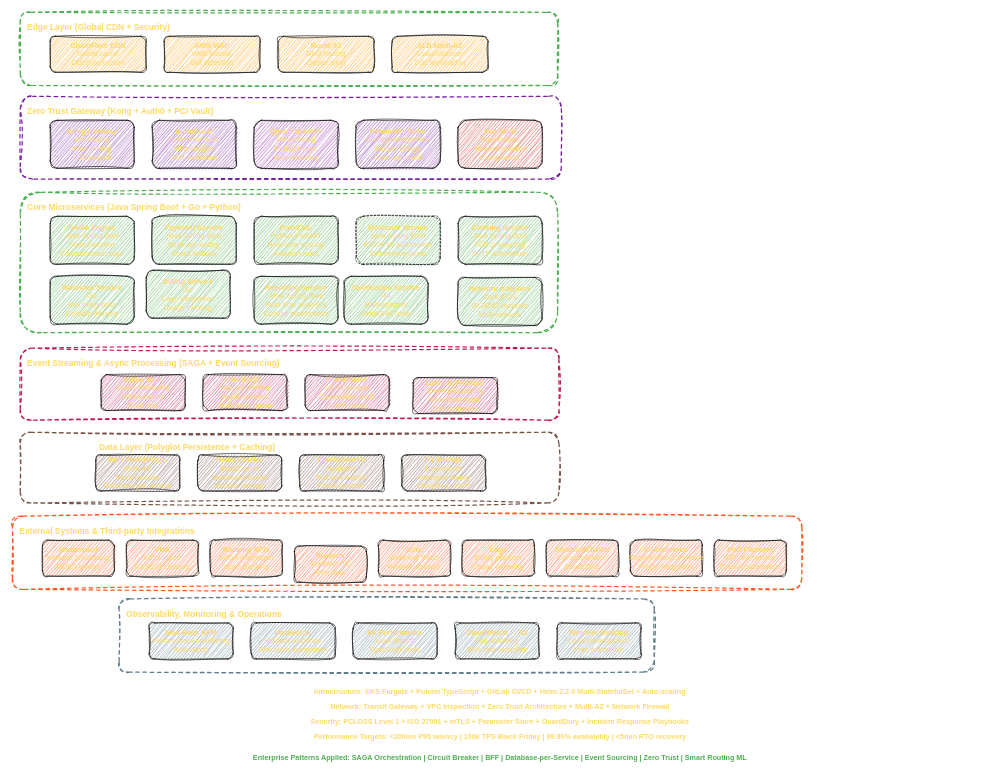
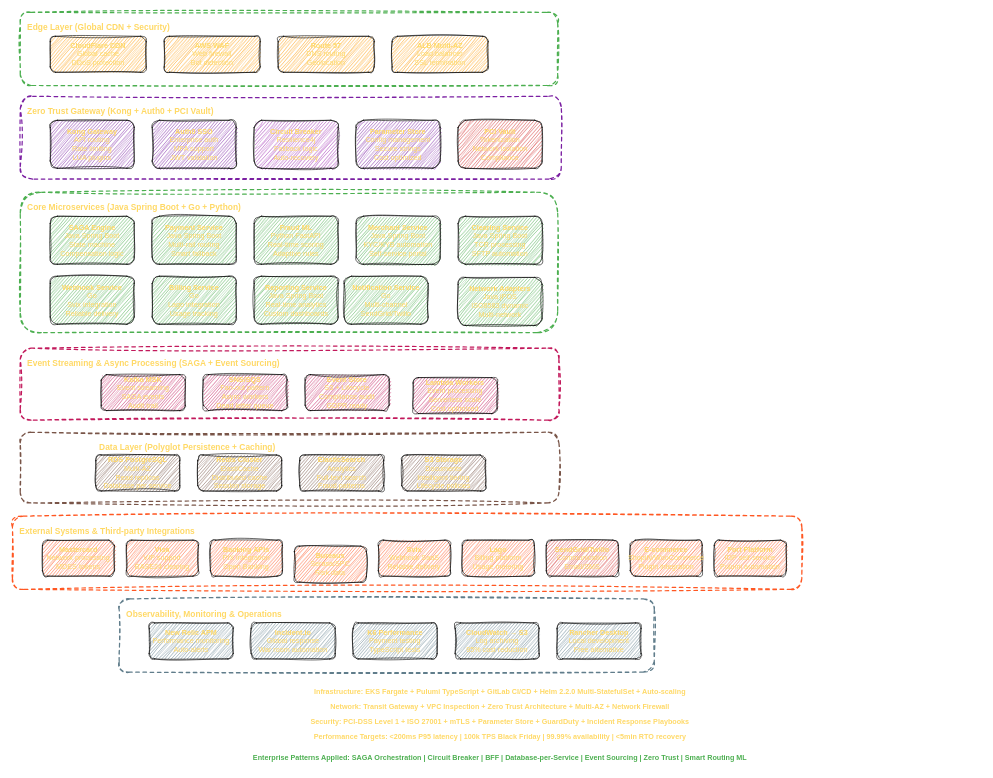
  <mxCell id="0" />
  <mxCell id="1" parent="0" />
  <mxCell id="2" value="" style="rounded=1;whiteSpace=wrap;html=1;fillColor=none;strokeColor=#4caf50;strokeWidth=2;dashed=1;sketch=1;curveFitting=1;jiggle=2;fontColor=#FFD966;" parent="1" vertex="1"><mxGeometry x="33" y="20" width="896" height="122" as="geometry" /></mxCell>
  <mxCell id="3" value="&lt;b&gt;Edge Layer (Global CDN + Security)&lt;/b&gt;" style="text;html=1;strokeColor=none;fillColor=none;align=left;verticalAlign=top;whiteSpace=wrap;rounded=0;fontSize=14;fontStyle=1;fontColor=#FFD966;sketch=1;curveFitting=1;jiggle=2;" parent="1" vertex="1"><mxGeometry x="43" y="30" width="300" height="20" as="geometry" /></mxCell>
  <mxCell id="4" value="&lt;b&gt;CloudFlare CDN&lt;/b&gt;&lt;br&gt;Global cache&lt;br&gt;DDoS protection" style="rounded=1;whiteSpace=wrap;html=1;fillColor=#ff9800;fontColor=#FFD966;align=center;sketch=1;curveFitting=1;jiggle=2;" parent="1" vertex="1"><mxGeometry x="83" y="60" width="160" height="60" as="geometry" /></mxCell>
  <mxCell id="5" value="&lt;b&gt;AWS WAF&lt;/b&gt;&lt;br&gt;Web firewall&lt;br&gt;Bot detection" style="rounded=1;whiteSpace=wrap;html=1;fillColor=#ff9800;fontColor=#FFD966;align=center;sketch=1;curveFitting=1;jiggle=2;" parent="1" vertex="1"><mxGeometry x="273" y="60" width="160" height="60" as="geometry" /></mxCell>
- <mxCell id="6" value="&lt;b&gt;Route 53&lt;/b&gt;&lt;br&gt;DNS routing&lt;br&gt;Geolocation" style="rounded=1;whiteSpace=wrap;html=1;fillColor=#ff9800;fontColor=#FFD966;align=center;sketch=1;curveFitting=1;jiggle=2;" parent="1" vertex="1"><mxGeometry x="463" y="60" width="160" height="60" as="geometry" /></mxCell>
+ <mxCell id="6" value="&lt;b&gt;Route 57&lt;/b&gt;&lt;br&gt;DNS routing&lt;br&gt;Geolocation" style="rounded=1;whiteSpace=wrap;html=1;fillColor=#ff9800;fontColor=#FFD966;align=center;sketch=1;curveFitting=1;jiggle=2;" parent="1" vertex="1"><mxGeometry x="463" y="60" width="160" height="60" as="geometry" /></mxCell>
  <mxCell id="7" value="&lt;b&gt;ALB Multi-AZ&lt;/b&gt;&lt;br&gt;Load balancer&lt;br&gt;SSL termination" style="rounded=1;whiteSpace=wrap;html=1;fillColor=#ff9800;fontColor=#FFD966;align=center;sketch=1;curveFitting=1;jiggle=2;" parent="1" vertex="1"><mxGeometry x="653" y="60" width="160" height="60" as="geometry" /></mxCell>
  <mxCell id="8" value="" style="rounded=1;whiteSpace=wrap;html=1;fillColor=none;strokeColor=#7b1fa2;strokeWidth=2;dashed=1;sketch=1;curveFitting=1;jiggle=2;fontColor=#FFD966;" parent="1" vertex="1"><mxGeometry x="33" y="160" width="902" height="138" as="geometry" /></mxCell>
  <mxCell id="9" value="&lt;b&gt;Zero Trust Gateway (Kong + Auth0 + PCI Vault)&lt;/b&gt;" style="text;html=1;strokeColor=none;fillColor=none;align=left;verticalAlign=top;whiteSpace=wrap;rounded=0;fontSize=14;fontStyle=1;fontColor=#FFD966;sketch=1;curveFitting=1;jiggle=2;" parent="1" vertex="1"><mxGeometry x="43" y="170" width="400" height="20" as="geometry" /></mxCell>
  <mxCell id="10" value="&lt;b&gt;Kong Gateway&lt;/b&gt;&lt;br&gt;API routing&lt;br&gt;Rate limiting&lt;br&gt;LUA plugins" style="rounded=1;whiteSpace=wrap;html=1;fillColor=#7b1fa2;fontColor=#FFD966;align=center;sketch=1;curveFitting=1;jiggle=2;" parent="1" vertex="1"><mxGeometry x="83" y="200" width="140" height="80" as="geometry" /></mxCell>
  <mxCell id="11" value="&lt;b&gt;Auth0 SSO&lt;/b&gt;&lt;br&gt;Enterprise auth&lt;br&gt;MFA support&lt;br&gt;JWT validation" style="rounded=1;whiteSpace=wrap;html=1;fillColor=#7b1fa2;fontColor=#FFD966;align=center;sketch=1;curveFitting=1;jiggle=2;" parent="1" vertex="1"><mxGeometry x="253" y="200" width="140" height="80" as="geometry" /></mxCell>
  <mxCell id="12" value="&lt;b&gt;Circuit Breaker&lt;/b&gt;&lt;br&gt;Resilience4j&lt;br&gt;Fallback logic&lt;br&gt;Auto-recovery" style="rounded=1;whiteSpace=wrap;html=1;fillColor=#9c27b0;fontColor=#FFD966;align=center;sketch=1;curveFitting=1;jiggle=2;" parent="1" vertex="1"><mxGeometry x="423" y="200" width="140" height="80" as="geometry" /></mxCell>
  <mxCell id="13" value="&lt;b&gt;Parameter Store&lt;/b&gt;&lt;br&gt;Config management&lt;br&gt;Secure strings&lt;br&gt;Cost optimized" style="rounded=1;whiteSpace=wrap;html=1;fillColor=#7b1fa2;fontColor=#FFD966;align=center;sketch=1;curveFitting=1;jiggle=2;" parent="1" vertex="1"><mxGeometry x="593" y="200" width="140" height="80" as="geometry" /></mxCell>
  <mxCell id="14" value="&lt;b&gt;PCI Vault&lt;/b&gt;&lt;br&gt;Tokenization&lt;br&gt;Network isolation&lt;br&gt;Compliance" style="rounded=1;whiteSpace=wrap;html=1;fillColor=#d32f2f;fontColor=#FFD966;align=center;sketch=1;curveFitting=1;jiggle=2;" parent="1" vertex="1"><mxGeometry x="763" y="200" width="140" height="80" as="geometry" /></mxCell>
  <mxCell id="15" value="" style="rounded=1;whiteSpace=wrap;html=1;fillColor=none;strokeColor=#4caf50;strokeWidth=2;dashed=1;sketch=1;curveFitting=1;jiggle=2;fontColor=#FFD966;" parent="1" vertex="1"><mxGeometry x="33" y="320" width="896" height="234" as="geometry" /></mxCell>
  <mxCell id="16" value="&lt;b&gt;Core Microservices (Java Spring Boot + Go + Python)&lt;/b&gt;" style="text;html=1;strokeColor=none;fillColor=none;align=left;verticalAlign=top;whiteSpace=wrap;rounded=0;fontSize=14;fontStyle=1;fontColor=#FFD966;sketch=1;curveFitting=1;jiggle=2;" parent="1" vertex="1"><mxGeometry x="43" y="330" width="400" height="20" as="geometry" /></mxCell>
  <mxCell id="17" value="&lt;b&gt;SAGA Engine&lt;/b&gt;&lt;br&gt;Java Spring Boot&lt;br&gt;State machine&lt;br&gt;Compensation logic" style="rounded=1;whiteSpace=wrap;html=1;fillColor=#4caf50;fontColor=#FFD966;align=center;sketch=1;curveFitting=1;jiggle=2;" parent="1" vertex="1"><mxGeometry x="83" y="360" width="140" height="80" as="geometry" /></mxCell>
  <mxCell id="18" value="&lt;b&gt;Payment Service&lt;/b&gt;&lt;br&gt;Java Spring Boot&lt;br&gt;Multi-rail routing&lt;br&gt;Smart fallback" style="rounded=1;whiteSpace=wrap;html=1;fillColor=#4caf50;fontColor=#FFD966;align=center;sketch=1;curveFitting=1;jiggle=2;" parent="1" vertex="1"><mxGeometry x="253" y="360" width="140" height="80" as="geometry" /></mxCell>
  <mxCell id="19" value="&lt;b&gt;Fraud ML&lt;/b&gt;&lt;br&gt;Python FastAPI&lt;br&gt;Real-time scoring&lt;br&gt;Adaptive rules" style="rounded=1;whiteSpace=wrap;html=1;fillColor=#4caf50;fontColor=#FFD966;align=center;sketch=1;curveFitting=1;jiggle=2;" parent="1" vertex="1"><mxGeometry x="423" y="360" width="140" height="80" as="geometry" /></mxCell>
- <mxCell id="20" value="&lt;b&gt;Merchant Service&lt;/b&gt;&lt;br&gt;Java Spring Boot&lt;br&gt;KYC/KYB automation&lt;br&gt;Self-service portal" style="rounded=1;whiteSpace=wrap;html=1;fillColor=#4caf50;fontColor=#FFD966;align=center;sketch=1;curveFitting=1;jiggle=2;dashed=1;" parent="1" vertex="1"><mxGeometry x="593" y="360" width="140" height="80" as="geometry" /></mxCell>
+ <mxCell id="20" value="&lt;b&gt;Merchant Service&lt;/b&gt;&lt;br&gt;Java Spring Boot&lt;br&gt;KYC/KYB automation&lt;br&gt;Self-service portal" style="rounded=1;whiteSpace=wrap;html=1;fillColor=#4caf50;fontColor=#FFD966;align=center;sketch=1;curveFitting=1;jiggle=2;" parent="1" vertex="1"><mxGeometry x="593" y="360" width="140" height="80" as="geometry" /></mxCell>
  <mxCell id="21" value="&lt;b&gt;Clearing Service&lt;/b&gt;&lt;br&gt;Java Spring Boot&lt;br&gt;TCR processing&lt;br&gt;SFTP automation" style="rounded=1;whiteSpace=wrap;html=1;fillColor=#4caf50;fontColor=#FFD966;align=center;sketch=1;curveFitting=1;jiggle=2;" parent="1" vertex="1"><mxGeometry x="763" y="360" width="140" height="80" as="geometry" /></mxCell>
  <mxCell id="22" value="&lt;b&gt;Network Adapters&lt;/b&gt;&lt;br&gt;Java jPOS&lt;br&gt;ISO8583 dynamic&lt;br&gt;Multi-network" style="rounded=1;whiteSpace=wrap;html=1;fillColor=#4caf50;fontColor=#FFD966;align=center;sketch=1;curveFitting=1;jiggle=2;" parent="1" vertex="1"><mxGeometry x="763" y="462" width="140" height="80" as="geometry" /></mxCell>
  <mxCell id="23" value="&lt;b&gt;Webhook Service&lt;/b&gt;&lt;br&gt;Go&lt;br&gt;Svix integration&lt;br&gt;Reliable delivery" style="rounded=1;whiteSpace=wrap;html=1;fillColor=#4caf50;fontColor=#FFD966;align=center;sketch=1;curveFitting=1;jiggle=2;" parent="1" vertex="1"><mxGeometry x="83" y="460" width="140" height="80" as="geometry" /></mxCell>
- <mxCell id="24" value="&lt;b&gt;Billing Service&lt;/b&gt;&lt;br&gt;Go&lt;br&gt;Lago integration&lt;br&gt;Usage tracking" style="rounded=1;whiteSpace=wrap;html=1;fillColor=#4caf50;fontColor=#FFD966;align=center;sketch=1;curveFitting=1;jiggle=2;" parent="1" vertex="1"><mxGeometry x="243" y="450" width="140" height="80" as="geometry" /></mxCell>
+ <mxCell id="24" value="&lt;b&gt;Billing Service&lt;/b&gt;&lt;br&gt;Go&lt;br&gt;Lago integration&lt;br&gt;Usage tracking" style="rounded=1;whiteSpace=wrap;html=1;fillColor=#4caf50;fontColor=#FFD966;align=center;sketch=1;curveFitting=1;jiggle=2;" parent="1" vertex="1"><mxGeometry x="253" y="460" width="140" height="80" as="geometry" /></mxCell>
  <mxCell id="25" value="&lt;b&gt;Reporting Service&lt;/b&gt;&lt;br&gt;Java Spring Boot&lt;br&gt;Real-time analytics&lt;br&gt;Custom dashboards" style="rounded=1;whiteSpace=wrap;html=1;fillColor=#4caf50;fontColor=#FFD966;align=center;sketch=1;curveFitting=1;jiggle=2;" parent="1" vertex="1"><mxGeometry x="423" y="460" width="140" height="80" as="geometry" /></mxCell>
  <mxCell id="26" value="&lt;b&gt;Notification Service&lt;/b&gt;&lt;br&gt;Go&lt;br&gt;Multi-channel&lt;br&gt;SendGrid/Twilio" style="rounded=1;whiteSpace=wrap;html=1;fillColor=#4caf50;fontColor=#FFD966;align=center;sketch=1;curveFitting=1;jiggle=2;" parent="1" vertex="1"><mxGeometry x="573" y="460" width="140" height="80" as="geometry" /></mxCell>
  <mxCell id="27" value="" style="rounded=1;whiteSpace=wrap;html=1;fillColor=none;strokeColor=#c2185b;strokeWidth=2;dashed=1;sketch=1;curveFitting=1;jiggle=2;fontColor=#FFD966;" parent="1" vertex="1"><mxGeometry x="33" y="580" width="898" height="120" as="geometry" /></mxCell>
  <mxCell id="28" value="&lt;b&gt;Event Streaming &amp; Async Processing (SAGA + Event Sourcing)&lt;/b&gt;" style="text;html=1;strokeColor=none;fillColor=none;align=left;verticalAlign=top;whiteSpace=wrap;rounded=0;fontSize=14;fontStyle=1;fontColor=#FFD966;sketch=1;curveFitting=1;jiggle=2;" parent="1" vertex="1"><mxGeometry x="43" y="590" width="500" height="20" as="geometry" /></mxCell>
  <mxCell id="29" value="&lt;b&gt;Kafka MSK&lt;/b&gt;&lt;br&gt;Event streaming&lt;br&gt;SAGA events&lt;br&gt;Audit trail" style="rounded=1;whiteSpace=wrap;html=1;fillColor=#c2185b;fontColor=#FFD966;align=center;sketch=1;curveFitting=1;jiggle=2;" parent="1" vertex="1"><mxGeometry x="168" y="624" width="140" height="60" as="geometry" /></mxCell>
  <mxCell id="30" value="&lt;b&gt;SNS/SQS&lt;/b&gt;&lt;br&gt;Fan-out pattern&lt;br&gt;Async workers&lt;br&gt;Dead letter queue" style="rounded=1;whiteSpace=wrap;html=1;fillColor=#c2185b;fontColor=#FFD966;align=center;sketch=1;curveFitting=1;jiggle=2;" parent="1" vertex="1"><mxGeometry x="338" y="624" width="140" height="60" as="geometry" /></mxCell>
  <mxCell id="31" value="&lt;b&gt;Event Store&lt;/b&gt;&lt;br&gt;S3 + Lifecycle&lt;br&gt;Compliance audit&lt;br&gt;GDPR ready" style="rounded=1;whiteSpace=wrap;html=1;fillColor=#c2185b;fontColor=#FFD966;align=center;sketch=1;curveFitting=1;jiggle=2;" parent="1" vertex="1"><mxGeometry x="508" y="624" width="140" height="60" as="geometry" /></mxCell>
  <mxCell id="32" value="&lt;b&gt;Lambda Workers&lt;/b&gt;&lt;br&gt;Event processing&lt;br&gt;Serverless scale&lt;br&gt;Cost optimized" style="rounded=1;whiteSpace=wrap;html=1;fillColor=#c2185b;fontColor=#FFD966;align=center;sketch=1;curveFitting=1;jiggle=2;" parent="1" vertex="1"><mxGeometry x="688" y="629" width="140" height="60" as="geometry" /></mxCell>
  <mxCell id="33" value="" style="rounded=1;whiteSpace=wrap;html=1;fillColor=none;strokeColor=#795548;strokeWidth=2;dashed=1;sketch=1;curveFitting=1;jiggle=2;fontColor=#FFD966;" parent="1" vertex="1"><mxGeometry x="33" y="720" width="898" height="118" as="geometry" /></mxCell>
  <mxCell id="34" value="&lt;b&gt;Data Layer (Polyglot Persistence + Caching)&lt;/b&gt;" style="text;html=1;strokeColor=none;fillColor=none;align=left;verticalAlign=top;whiteSpace=wrap;rounded=0;fontSize=14;fontStyle=1;fontColor=#FFD966;sketch=1;curveFitting=1;jiggle=2;" parent="1" vertex="1"><mxGeometry x="163" y="730" width="350" height="20" as="geometry" /></mxCell>
  <mxCell id="35" value="&lt;b&gt;RDS PostgreSQL&lt;/b&gt;&lt;br&gt;Multi-AZ&lt;br&gt;Read replicas&lt;br&gt;Database per service" style="rounded=1;whiteSpace=wrap;html=1;fillColor=#795548;fontColor=#FFD966;align=center;sketch=1;curveFitting=1;jiggle=2;" parent="1" vertex="1"><mxGeometry x="159" y="758" width="140" height="60" as="geometry" /></mxCell>
  <mxCell id="36" value="&lt;b&gt;Redis Cluster&lt;/b&gt;&lt;br&gt;ElastiCache&lt;br&gt;Distributed cache&lt;br&gt;Session storage" style="rounded=1;whiteSpace=wrap;html=1;fillColor=#795548;fontColor=#FFD966;align=center;sketch=1;curveFitting=1;jiggle=2;" parent="1" vertex="1"><mxGeometry x="329" y="758" width="140" height="60" as="geometry" /></mxCell>
  <mxCell id="37" value="&lt;b&gt;ElasticSearch&lt;/b&gt;&lt;br&gt;Analytics&lt;br&gt;Full-text search&lt;br&gt;Fraud patterns" style="rounded=1;whiteSpace=wrap;html=1;fillColor=#795548;fontColor=#FFD966;align=center;sketch=1;curveFitting=1;jiggle=2;" parent="1" vertex="1"><mxGeometry x="499" y="758" width="140" height="60" as="geometry" /></mxCell>
  <mxCell id="38" value="&lt;b&gt;S3 Storage&lt;/b&gt;&lt;br&gt;Documents&lt;br&gt;Intelligent tiering&lt;br&gt;Lifecycle policies" style="rounded=1;whiteSpace=wrap;html=1;fillColor=#795548;fontColor=#FFD966;align=center;sketch=1;curveFitting=1;jiggle=2;" parent="1" vertex="1"><mxGeometry x="669" y="758" width="140" height="60" as="geometry" /></mxCell>
  <mxCell id="39" value="" style="rounded=1;whiteSpace=wrap;html=1;fillColor=none;strokeColor=#ff5722;strokeWidth=2;dashed=1;sketch=1;curveFitting=1;jiggle=2;fontColor=#FFD966;" parent="1" vertex="1"><mxGeometry x="20" y="860" width="1316" height="122" as="geometry" /></mxCell>
  <mxCell id="40" value="&lt;b&gt;External Systems &amp; Third-party Integrations&lt;/b&gt;" style="text;html=1;strokeColor=none;fillColor=none;align=left;verticalAlign=top;whiteSpace=wrap;rounded=0;fontSize=14;fontStyle=1;fontColor=#FFD966;sketch=1;curveFitting=1;jiggle=2;" parent="1" vertex="1"><mxGeometry x="30" y="870" width="400" height="20" as="geometry" /></mxCell>
  <mxCell id="41" value="&lt;b&gt;Mastercard&lt;/b&gt;&lt;br&gt;Network processing&lt;br&gt;MDES tokens" style="rounded=1;whiteSpace=wrap;html=1;fillColor=#ff5722;fontColor=#FFD966;align=center;sketch=1;curveFitting=1;jiggle=2;" parent="1" vertex="1"><mxGeometry x="70" y="900" width="120" height="60" as="geometry" /></mxCell>
  <mxCell id="42" value="&lt;b&gt;Visa&lt;/b&gt;&lt;br&gt;VIP support&lt;br&gt;BASE24 clearing" style="rounded=1;whiteSpace=wrap;html=1;fillColor=#ff5722;fontColor=#FFD966;align=center;sketch=1;curveFitting=1;jiggle=2;" parent="1" vertex="1"><mxGeometry x="210" y="900" width="120" height="60" as="geometry" /></mxCell>
- <mxCell id="43" value="&lt;b&gt;Banking APIs&lt;/b&gt;&lt;br&gt;SAGA integration&lt;br&gt;Open Banking" style="rounded=1;whiteSpace=wrap;html=1;fillColor=#ff5722;fontColor=#FFD966;align=center;sketch=1;curveFitting=1;jiggle=2;" parent="1" vertex="1"><mxGeometry x="350" y="900" width="120" height="60" as="geometry" /></mxCell>
+ <mxCell id="43" value="&lt;b&gt;Banking APIs&lt;/b&gt;&lt;br&gt;PIX integration&lt;br&gt;Open Banking" style="rounded=1;whiteSpace=wrap;html=1;fillColor=#ff5722;fontColor=#FFD966;align=center;sketch=1;curveFitting=1;jiggle=2;" parent="1" vertex="1"><mxGeometry x="350" y="900" width="120" height="60" as="geometry" /></mxCell>
  <mxCell id="44" value="&lt;b&gt;Bureaus&lt;/b&gt;&lt;br&gt;Serasa/SPC&lt;br&gt;Risk data" style="rounded=1;whiteSpace=wrap;html=1;fillColor=#ff5722;fontColor=#FFD966;align=center;sketch=1;curveFitting=1;jiggle=2;" parent="1" vertex="1"><mxGeometry x="490" y="910" width="120" height="60" as="geometry" /></mxCell>
  <mxCell id="45" value="&lt;b&gt;Svix&lt;/b&gt;&lt;br&gt;Webhook SaaS&lt;br&gt;Reliable delivery" style="rounded=1;whiteSpace=wrap;html=1;fillColor=#ff5722;fontColor=#FFD966;align=center;sketch=1;curveFitting=1;jiggle=2;" parent="1" vertex="1"><mxGeometry x="630" y="900" width="120" height="60" as="geometry" /></mxCell>
  <mxCell id="46" value="&lt;b&gt;Lago&lt;/b&gt;&lt;br&gt;Billing platform&lt;br&gt;Usage metering" style="rounded=1;whiteSpace=wrap;html=1;fillColor=#ff5722;fontColor=#FFD966;align=center;sketch=1;curveFitting=1;jiggle=2;" parent="1" vertex="1"><mxGeometry x="770" y="900" width="120" height="60" as="geometry" /></mxCell>
- <mxCell id="47" value="&lt;b&gt;SendGrid/Twilio&lt;/b&gt;&lt;br&gt;Communication&lt;br&gt;Email/SMS" style="rounded=1;whiteSpace=wrap;html=1;fillColor=#ff5722;fontColor=#FFD966;align=center;sketch=1;curveFitting=1;jiggle=2;" parent="1" vertex="1"><mxGeometry x="910" y="900" width="120" height="60" as="geometry" /></mxCell>
+ <mxCell id="47" value="&lt;b&gt;SendGrid/Twilio&lt;/b&gt;&lt;br&gt;Communication&lt;br&gt;Email/SMS" style="rounded=1;whiteSpace=wrap;html=1;fillColor=#d32f2f;fontColor=#FFD966;align=center;sketch=1;curveFitting=1;jiggle=2;" parent="1" vertex="1"><mxGeometry x="910" y="900" width="120" height="60" as="geometry" /></mxCell>
  <mxCell id="48" value="&lt;b&gt;E-commerce&lt;/b&gt;&lt;br&gt;Shopify/WooCommerce&lt;br&gt;Plugin integration" style="rounded=1;whiteSpace=wrap;html=1;fillColor=#ff5722;fontColor=#FFD966;align=center;sketch=1;curveFitting=1;jiggle=2;" parent="1" vertex="1"><mxGeometry x="1050" y="900" width="120" height="60" as="geometry" /></mxCell>
  <mxCell id="49" value="&lt;b&gt;Port Platform&lt;/b&gt;&lt;br&gt;IDP self-service&lt;br&gt;Pulumi automation" style="rounded=1;whiteSpace=wrap;html=1;fillColor=#ff5722;fontColor=#FFD966;align=center;sketch=1;curveFitting=1;jiggle=2;" parent="1" vertex="1"><mxGeometry x="1190" y="900" width="120" height="60" as="geometry" /></mxCell>
  <mxCell id="50" value="" style="rounded=1;whiteSpace=wrap;html=1;fillColor=none;strokeColor=#607d8b;strokeWidth=2;dashed=1;sketch=1;curveFitting=1;jiggle=2;fontColor=#FFD966;" parent="1" vertex="1"><mxGeometry x="198" y="998" width="892" height="122" as="geometry" /></mxCell>
  <mxCell id="51" value="&lt;b&gt;Observability, Monitoring &amp; Operations&lt;/b&gt;" style="text;html=1;strokeColor=none;fillColor=none;align=left;verticalAlign=top;whiteSpace=wrap;rounded=0;fontSize=14;fontStyle=1;fontColor=#FFD966;sketch=1;curveFitting=1;jiggle=2;" parent="1" vertex="1"><mxGeometry x="208" y="1008" width="350" height="20" as="geometry" /></mxCell>
  <mxCell id="52" value="&lt;b&gt;New Relic APM&lt;/b&gt;&lt;br&gt;Performance monitoring&lt;br&gt;Auto-alerts" style="rounded=1;whiteSpace=wrap;html=1;fillColor=#607d8b;fontColor=#FFD966;align=center;sketch=1;curveFitting=1;jiggle=2;" parent="1" vertex="1"><mxGeometry x="248" y="1038" width="140" height="60" as="geometry" /></mxCell>
- <mxCell id="53" value="&lt;b&gt;Incident.io&lt;/b&gt;&lt;br&gt;Incident response&lt;br&gt;War room automation" style="rounded=1;whiteSpace=wrap;html=1;fillColor=#607d8b;fontColor=#FFD966;align=center;sketch=1;curveFitting=1;jiggle=2;" parent="1" vertex="1"><mxGeometry x="418" y="1038" width="140" height="60" as="geometry" /></mxCell>
- <mxCell id="54" value="&lt;b&gt;K6 Performance&lt;/b&gt;&lt;br&gt;Load testing&lt;br&gt;TypeScript tests" style="rounded=1;whiteSpace=wrap;html=1;fillColor=#607d8b;fontColor=#FFD966;align=center;sketch=1;curveFitting=1;jiggle=2;" parent="1" vertex="1"><mxGeometry x="588" y="1038" width="140" height="60" as="geometry" /></mxCell>
+ <mxCell id="53" value="&lt;b&gt;Incident.io&lt;/b&gt;&lt;br&gt;Global response&lt;br&gt;War room automation" style="rounded=1;whiteSpace=wrap;html=1;fillColor=#607d8b;fontColor=#FFD966;align=center;sketch=1;curveFitting=1;jiggle=2;" parent="1" vertex="1"><mxGeometry x="418" y="1038" width="140" height="60" as="geometry" /></mxCell>
+ <mxCell id="54" value="&lt;b&gt;K6 Performance&lt;/b&gt;&lt;br&gt;Payment testing&lt;br&gt;TypeScript tests" style="rounded=1;whiteSpace=wrap;html=1;fillColor=#607d8b;fontColor=#FFD966;align=center;sketch=1;curveFitting=1;jiggle=2;" parent="1" vertex="1"><mxGeometry x="588" y="1038" width="140" height="60" as="geometry" /></mxCell>
  <mxCell id="55" value="&lt;b&gt;CloudWatch → S3&lt;/b&gt;&lt;br&gt;Log archiving&lt;br&gt;95% cost reduction" style="rounded=1;whiteSpace=wrap;html=1;fillColor=#607d8b;fontColor=#FFD966;align=center;sketch=1;curveFitting=1;jiggle=2;" parent="1" vertex="1"><mxGeometry x="758" y="1038" width="140" height="60" as="geometry" /></mxCell>
  <mxCell id="56" value="&lt;b&gt;Rancher Desktop&lt;/b&gt;&lt;br&gt;Local development&lt;br&gt;Free alternative" style="rounded=1;whiteSpace=wrap;html=1;fillColor=#607d8b;fontColor=#FFD966;align=center;sketch=1;curveFitting=1;jiggle=2;" parent="1" vertex="1"><mxGeometry x="928" y="1038" width="140" height="60" as="geometry" /></mxCell>
  <mxCell id="57" value="&lt;b&gt;Infrastructure:&lt;/b&gt; EKS Fargate + Pulumi TypeScript + GitLab CI/CD + Helm 2.2.0 Multi-StatefulSet + Auto-scaling" style="text;html=1;strokeColor=none;fillColor=none;align=center;verticalAlign=middle;whiteSpace=wrap;rounded=0;fontSize=12;fontStyle=1;fontColor=#FFD966;sketch=1;curveFitting=1;jiggle=2;" parent="1" vertex="1"><mxGeometry x="33" y="1140" width="1600" height="25" as="geometry" /></mxCell>
  <mxCell id="58" value="&lt;b&gt;Network:&lt;/b&gt; Transit Gateway + VPC Inspection + Zero Trust Architecture + Multi-AZ + Network Firewall" style="text;html=1;strokeColor=none;fillColor=none;align=center;verticalAlign=middle;whiteSpace=wrap;rounded=0;fontSize=12;fontStyle=1;fontColor=#FFD966;sketch=1;curveFitting=1;jiggle=2;" parent="1" vertex="1"><mxGeometry x="33" y="1165" width="1600" height="25" as="geometry" /></mxCell>
  <mxCell id="59" value="&lt;b&gt;Security:&lt;/b&gt; PCI-DSS Level 1 + ISO 27001 + mTLS + Parameter Store + GuardDuty + Incident Response Playbooks" style="text;html=1;strokeColor=none;fillColor=none;align=center;verticalAlign=middle;whiteSpace=wrap;rounded=0;fontSize=12;fontStyle=1;fontColor=#FFD966;sketch=1;curveFitting=1;jiggle=2;" parent="1" vertex="1"><mxGeometry x="33" y="1190" width="1600" height="25" as="geometry" /></mxCell>
  <mxCell id="60" value="&lt;b&gt;Performance Targets:&lt;/b&gt; &lt;200ms P95 latency | 100k TPS Black Friday | 99.99% availability | &lt;5min RTO recovery" style="text;html=1;strokeColor=none;fillColor=none;align=center;verticalAlign=middle;whiteSpace=wrap;rounded=0;fontSize=12;fontStyle=1;fontColor=#FFD966;sketch=1;curveFitting=1;jiggle=2;" parent="1" vertex="1"><mxGeometry x="33" y="1215" width="1600" height="25" as="geometry" /></mxCell>
  <mxCell id="61" value="&lt;b&gt;Enterprise Patterns Applied:&lt;/b&gt; SAGA Orchestration | Circuit Breaker | BFF | Database-per-Service | Event Sourcing | Zero Trust | Smart Routing ML" style="text;html=1;strokeColor=none;fillColor=none;align=center;verticalAlign=middle;whiteSpace=wrap;rounded=0;fontSize=12;fontStyle=1;fontColor=#4caf50;sketch=1;curveFitting=1;jiggle=2;" parent="1" vertex="1"><mxGeometry x="33" y="1250" width="1600" height="25" as="geometry" /></mxCell>
